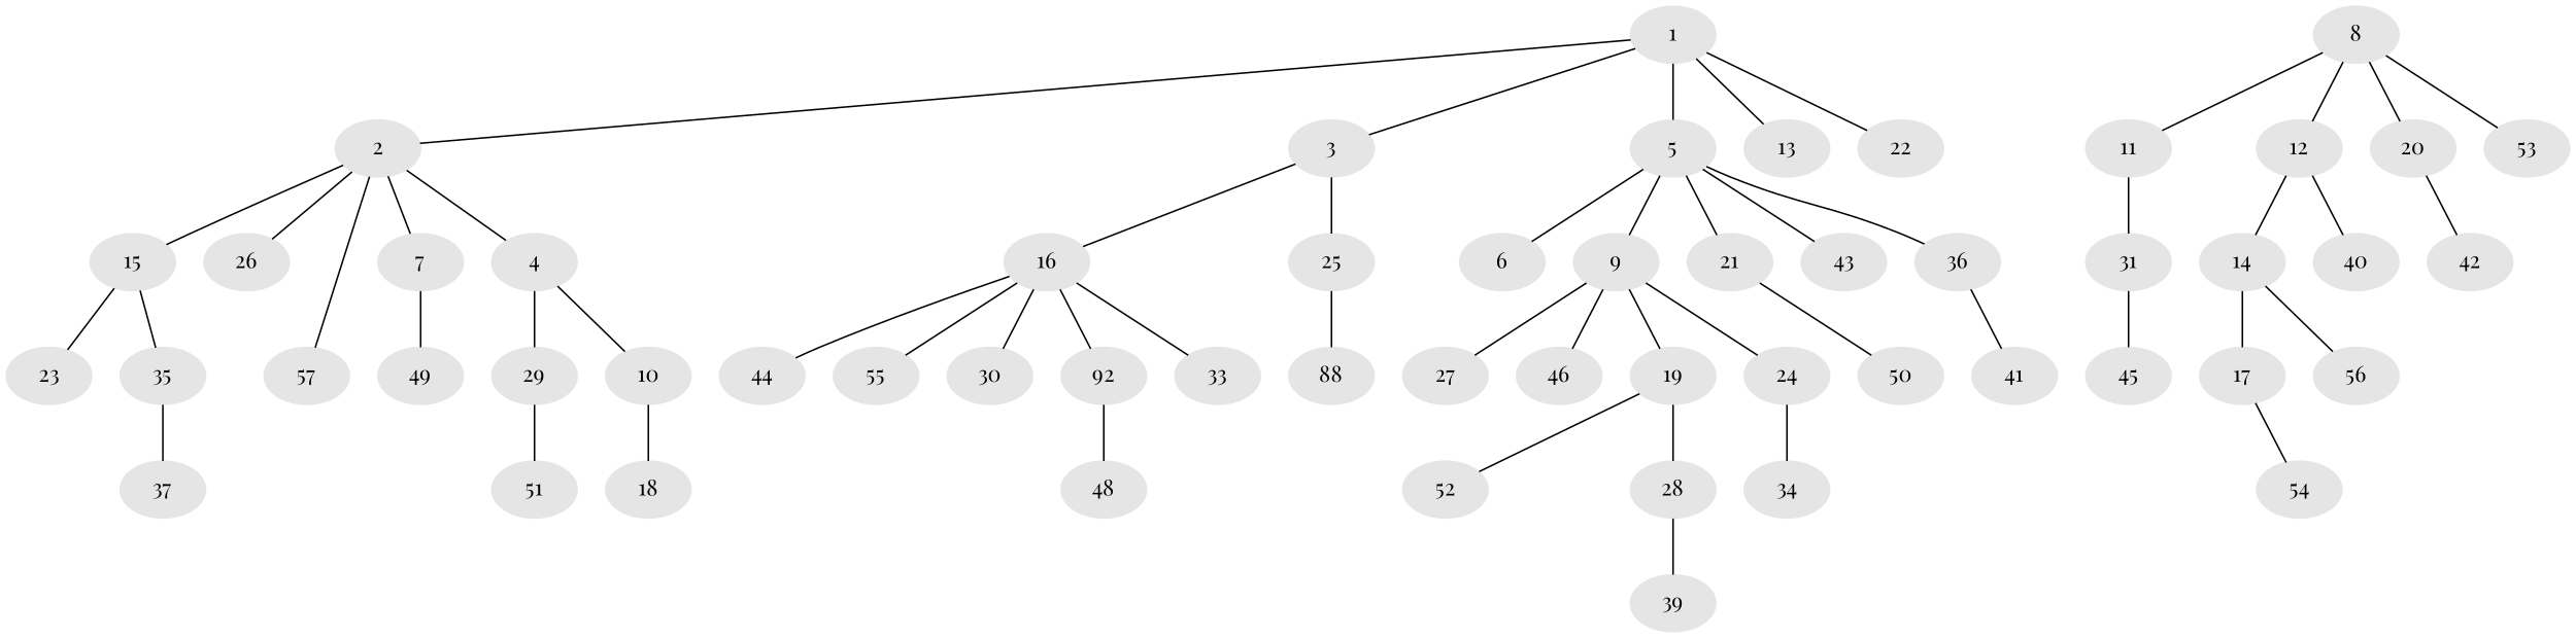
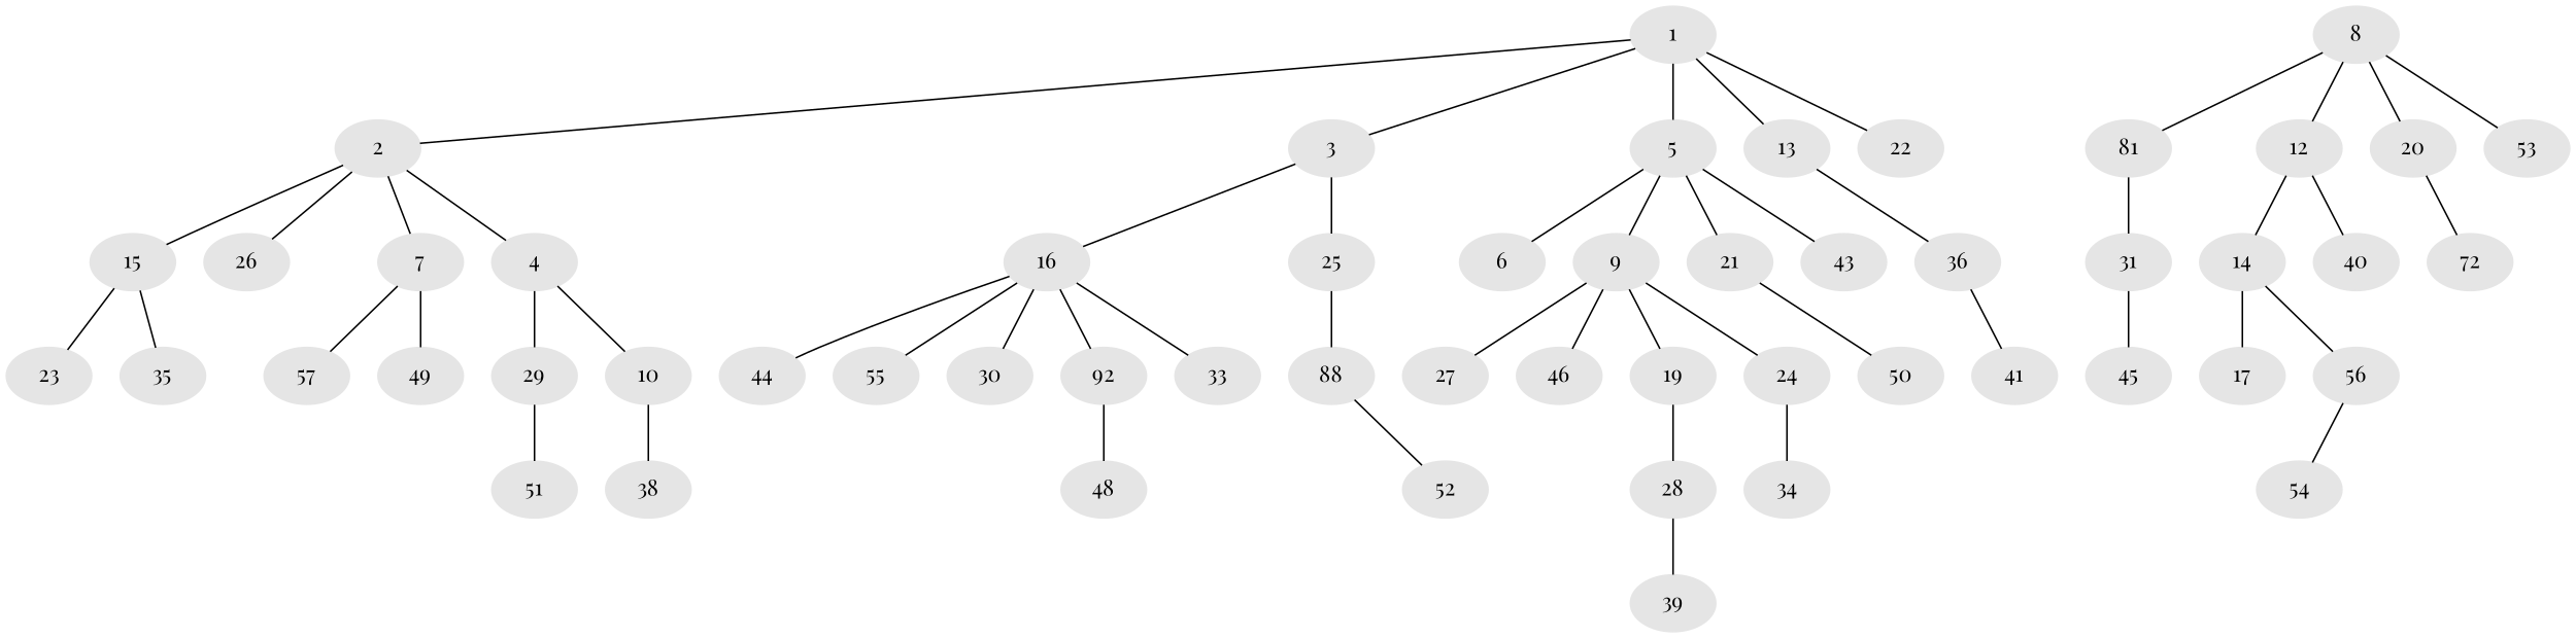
  graph {
    fontname="Playfair Display"
    node [color=gray90 fontname="Playfair Display" style=filled]
    edge [fontname="Playfair Display"]
    1
    2
    3
    5
    13
    22
    4
    7
    15
    26
    57
    16
    25
    6
    9
    21
    43
    8
-   11
+   11 [label=81]
    12
    20
    53
    36
    10
    29
    49
    23
    35
    30
    n30 [label=92]
    33
    44
    55
    n34 [label=88]
-   18
+   18 [label=38]
    51
    19
    24
    27
    46
    50
    31
    14
    40
-   42
+   42 [label=72]
    28
    52
    34
    45
    17
    56
    41
    54
-   37
    48
    39
    1 -- 2
    1 -- 3
    1 -- 5
    1 -- 13
    1 -- 22
    2 -- 4
    2 -- 7
    2 -- 15
    2 -- 26
-   2 -- 57
+   7 -- 57
    3 -- 16
    3 -- 25
    5 -- 6
    5 -- 9
    5 -- 21
    5 -- 43
-   5 -- 36
+   13 -- 36
    4 -- 10
    4 -- 29
    7 -- 49
    15 -- 23
    15 -- 35
    16 -- 30
    16 -- n30
    16 -- 33
    16 -- 44
    16 -- 55
    25 -- n34
    9 -- 19
    9 -- 24
    9 -- 27
    9 -- 46
    21 -- 50
    8 -- 11
    8 -- 12
    8 -- 20
    8 -- 53
    11 -- 31
    12 -- 14
    12 -- 40
    20 -- 42
    36 -- 41
    10 -- 18
    29 -- 51
-   35 -- 37
    n30 -- 48
    19 -- 28
-   19 -- 52
+   n34 -- 52
    24 -- 34
    31 -- 45
    14 -- 17
    14 -- 56
    28 -- 39
-   17 -- 54
+   56 -- 54
  }
